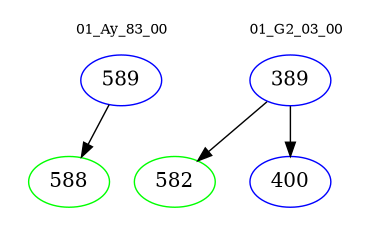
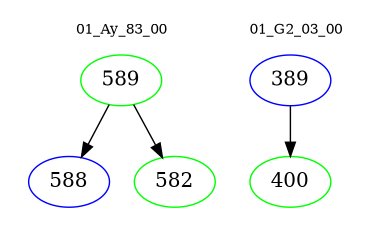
  digraph {
    node [color=blue]
    edge [color=black]
-   n1 [label=589]
+   n1 [color=green label=589]
    n2 [color=green label=582]
-   n3 [color=green label=588]
+   n3 [label=588]
    n4 [label=389]
-   n5 [label=400]
+   n5 [color=green label=400]
    subgraph cluster_1 {
      color=white
      fontsize=10
      label="01_Ay_83_00"
      n1
      n2
      n3
    }
    subgraph cluster_2 {
      color=white
      fontsize=10
      label="01_G2_03_00"
      n4
      n5
    }
-   n4 -> n2
+   n1 -> n2
    n1 -> n3
    n4 -> n5
  }
